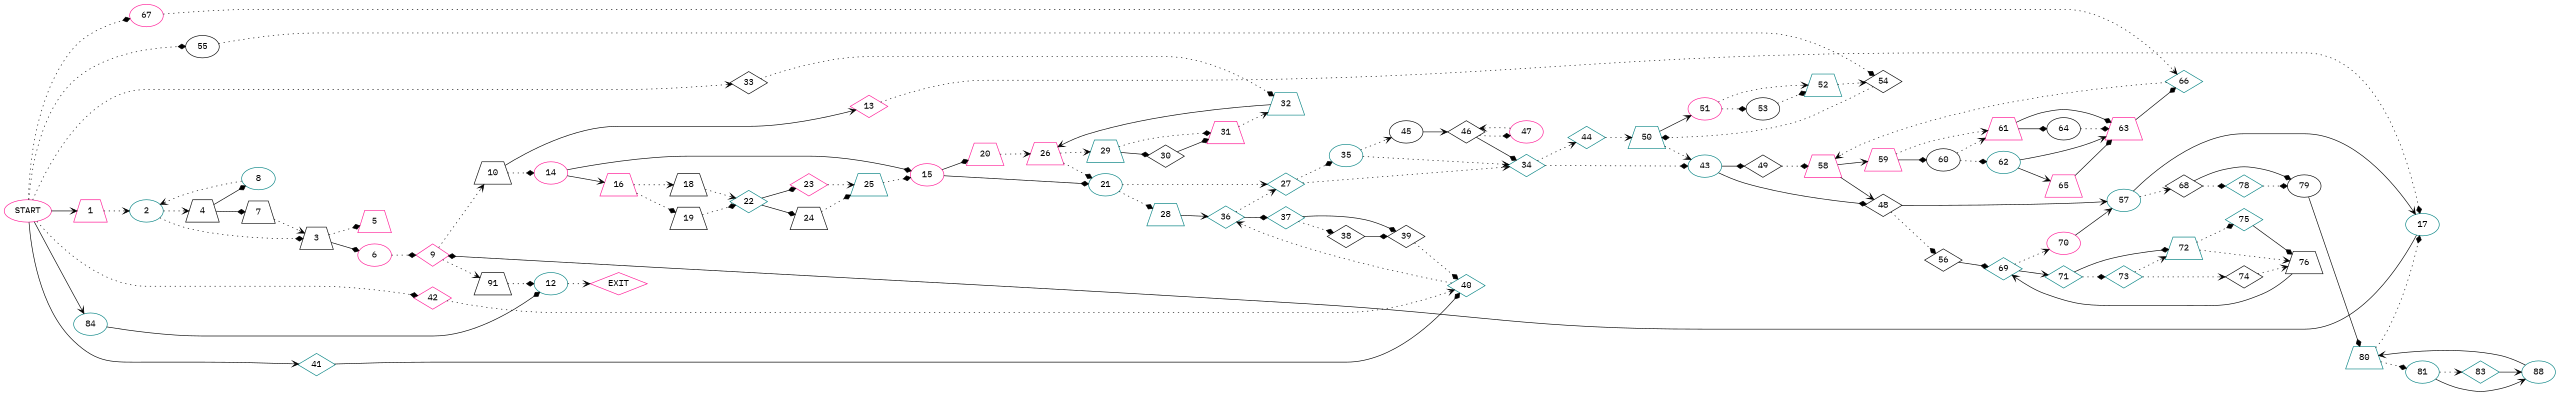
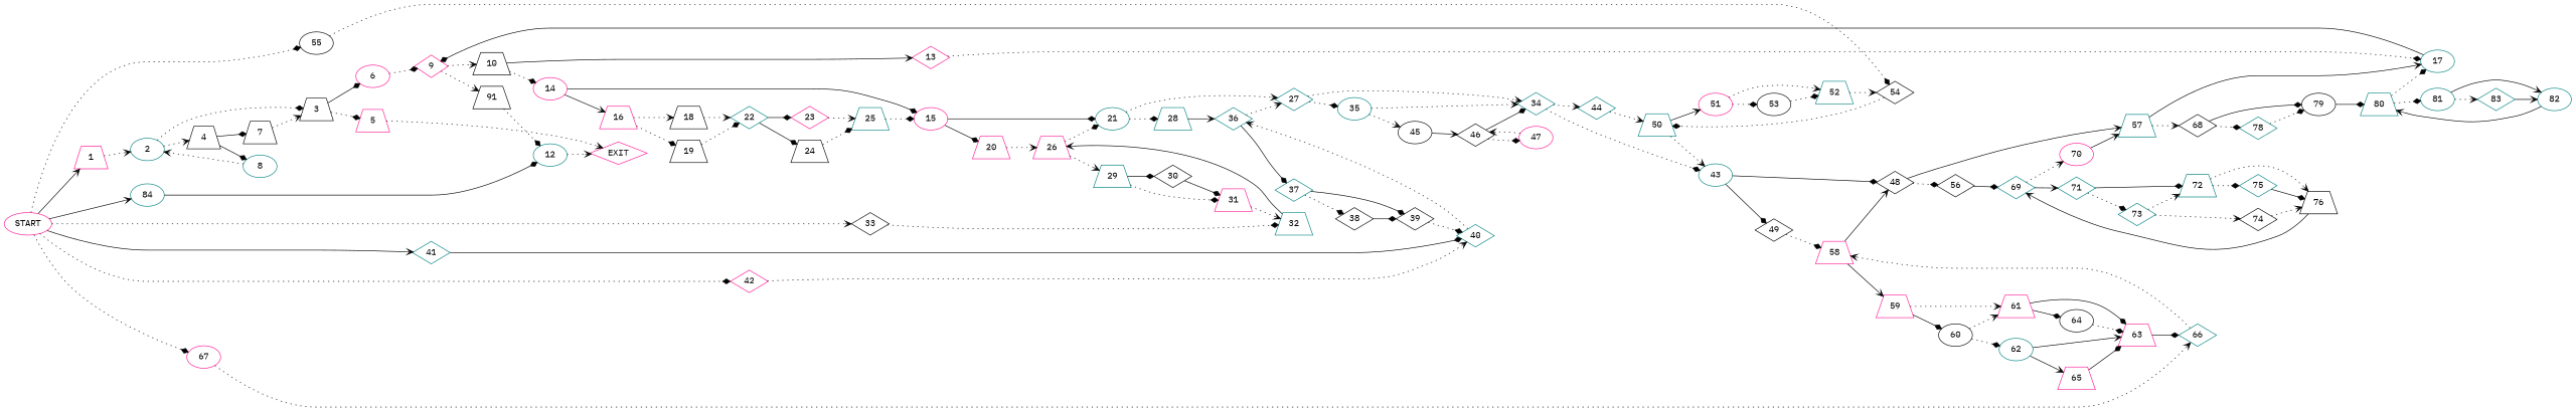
  digraph {
    fontname="IBM Plex Mono"
    rankdir=LR
    node [color=teal fontname="IBM Plex Mono" shape=diamond]
    edge [arrowhead=diamond fontname="IBM Plex Mono" style=dotted]
    n1 [color=deeppink label=START shape=ellipse]
    1 [color=deeppink shape=trapezium]
    33 [color=black]
    41
    42 [color=deeppink]
    55 [color=black shape=ellipse]
    67 [color=deeppink shape=ellipse]
    84 [shape=ellipse]
    2 [shape=ellipse]
    32 [shape=trapezium]
    40
    54 [color=black]
    66
    12 [shape=ellipse]
    n15 [color=deeppink label=EXIT]
    3 [color=black shape=trapezium]
    4 [color=black shape=trapezium]
    5 [color=deeppink shape=trapezium]
    6 [color=deeppink shape=ellipse]
    7 [color=black shape=trapezium]
    8 [shape=ellipse]
    9 [color=deeppink]
    10 [color=black shape=trapezium]
    n24 [color=black label=91 shape=trapezium]
    13 [color=deeppink]
    14 [color=deeppink shape=ellipse]
    17 [shape=ellipse]
    15 [color=deeppink shape=ellipse]
    16 [color=deeppink shape=trapezium]
    20 [color=deeppink shape=trapezium]
    21 [shape=ellipse]
    18 [color=black shape=trapezium]
    19 [color=black shape=trapezium]
    26 [color=deeppink shape=trapezium]
    27
    28 [shape=trapezium]
    22
    23 [color=deeppink]
    24 [color=black shape=trapezium]
    29 [shape=trapezium]
    34
    35 [shape=ellipse]
    36
    25 [shape=trapezium]
    30 [color=black]
    31 [color=deeppink shape=trapezium]
    43 [shape=ellipse]
    44
    45 [color=black shape=ellipse]
    37
    48 [color=black]
    49 [color=black]
    50 [shape=trapezium]
    46 [color=black]
    38 [color=black]
    39 [color=black]
    56 [color=black]
-   57 [shape=ellipse]
+   57 [shape=trapezium]
    58 [color=deeppink shape=trapezium]
    51 [color=deeppink shape=ellipse]
    47 [color=deeppink shape=ellipse]
    69
    68 [color=black]
    59 [color=deeppink shape=trapezium]
    52 [shape=trapezium]
    53 [color=black shape=ellipse]
    70 [color=deeppink shape=ellipse]
    71
    78
    79 [color=black shape=ellipse]
    60 [color=black shape=ellipse]
    61 [color=deeppink shape=trapezium]
    62 [shape=ellipse]
    63 [color=deeppink shape=trapezium]
    64 [color=black shape=ellipse]
    65 [color=deeppink shape=trapezium]
    80 [shape=trapezium]
    72 [shape=trapezium]
    73
    75
    76 [color=black shape=trapezium]
    74 [color=black]
    81 [shape=ellipse]
-   82 [shape=ellipse label=88]
+   82 [shape=ellipse]
    83
    n1 -> 1 [arrowhead=vee style=solid]
    n1 -> 33 [arrowhead=vee]
    n1 -> 41 [arrowhead=vee style=solid]
    n1 -> 42
    n1 -> 55
    n1 -> 67
    n1 -> 84 [arrowhead=vee style=solid]
    1 -> 2 [arrowhead=vee]
    33 -> 32
    41 -> 40 [style=solid]
    42 -> 40 [arrowhead=vee]
    55 -> 54
    67 -> 66 [arrowhead=vee]
    84 -> 12 [style=solid]
    2 -> 3
    2 -> 4 [arrowhead=vee]
    32 -> 26 [arrowhead=vee style=solid]
    40 -> 36 [arrowhead=vee]
    54 -> 50
    66 -> 58 [arrowhead=vee]
    12 -> n15 [arrowhead=vee]
    3 -> 5
    3 -> 6 [style=solid]
    4 -> 7 [style=solid]
    4 -> 8 [style=solid]
+   5 -> n15 [arrowhead=vee]
    6 -> 9
    7 -> 3 [arrowhead=vee]
    8 -> 2 [arrowhead=vee]
    9 -> 10 [arrowhead=vee]
    9 -> n24 [arrowhead=vee]
    10 -> 13 [arrowhead=vee style=solid]
    10 -> 14
    n24 -> 12
    13 -> 17
    14 -> 15 [style=solid]
    14 -> 16 [arrowhead=vee style=solid]
    17 -> 9 [style=solid]
    15 -> 20 [style=solid]
    15 -> 21 [style=solid]
    16 -> 18 [arrowhead=vee]
    16 -> 19
    20 -> 26 [arrowhead=vee]
    21 -> 27 [arrowhead=vee]
    21 -> 28
    18 -> 22 [arrowhead=vee]
    19 -> 22
    26 -> 21
    26 -> 29 [arrowhead=vee]
    27 -> 34 [arrowhead=vee]
    27 -> 35
    28 -> 36 [arrowhead=vee style=solid]
    22 -> 23 [style=solid]
    22 -> 24 [style=solid]
    23 -> 25 [arrowhead=vee]
    24 -> 25
    29 -> 30 [style=solid]
    29 -> 31
    34 -> 43
    34 -> 44 [arrowhead=vee]
    35 -> 34 [arrowhead=vee]
    35 -> 45 [arrowhead=vee]
    36 -> 27 [arrowhead=vee]
    36 -> 37 [style=solid]
    25 -> 15
    30 -> 31 [style=solid]
    31 -> 32 [arrowhead=vee]
    43 -> 48 [style=solid]
    43 -> 49 [style=solid]
    44 -> 50 [arrowhead=vee]
    45 -> 46 [arrowhead=vee style=solid]
    37 -> 38
    37 -> 39 [style=solid]
    48 -> 56
    48 -> 57 [arrowhead=vee style=solid]
    49 -> 58
    50 -> 43 [arrowhead=vee]
    50 -> 51 [arrowhead=vee style=solid]
    46 -> 34 [style=solid]
    46 -> 47
    38 -> 39 [style=solid]
    39 -> 40
    56 -> 69 [style=solid]
    57 -> 17 [arrowhead=vee style=solid]
    57 -> 68 [arrowhead=vee]
    58 -> 48 [arrowhead=vee style=solid]
    58 -> 59 [arrowhead=vee style=solid]
    51 -> 52 [arrowhead=vee]
    51 -> 53
    47 -> 46 [arrowhead=vee]
    69 -> 70 [arrowhead=vee]
    69 -> 71 [arrowhead=vee style=solid]
    68 -> 78
    68 -> 79 [style=solid]
    59 -> 60 [style=solid]
    59 -> 61 [arrowhead=vee]
    52 -> 54 [arrowhead=vee]
    53 -> 52
    70 -> 57 [arrowhead=vee style=solid]
    71 -> 72 [style=solid]
    71 -> 73
    78 -> 79
    79 -> 80 [style=solid]
    60 -> 61 [arrowhead=vee]
    60 -> 62
    61 -> 63 [style=solid]
    61 -> 64 [style=solid]
    62 -> 63 [arrowhead=vee style=solid]
    62 -> 65 [arrowhead=vee style=solid]
    63 -> 66 [style=solid]
    64 -> 63
    65 -> 63 [style=solid]
    80 -> 17
    80 -> 81
    72 -> 75
    72 -> 76 [arrowhead=vee]
    73 -> 72 [arrowhead=vee]
    73 -> 74 [arrowhead=vee]
    75 -> 76 [style=solid]
    76 -> 69 [arrowhead=vee style=solid]
    74 -> 76 [arrowhead=vee]
    81 -> 82 [arrowhead=vee style=solid]
    81 -> 83 [arrowhead=vee]
    82 -> 80 [arrowhead=vee style=solid]
    83 -> 82 [arrowhead=vee style=solid]
  }
